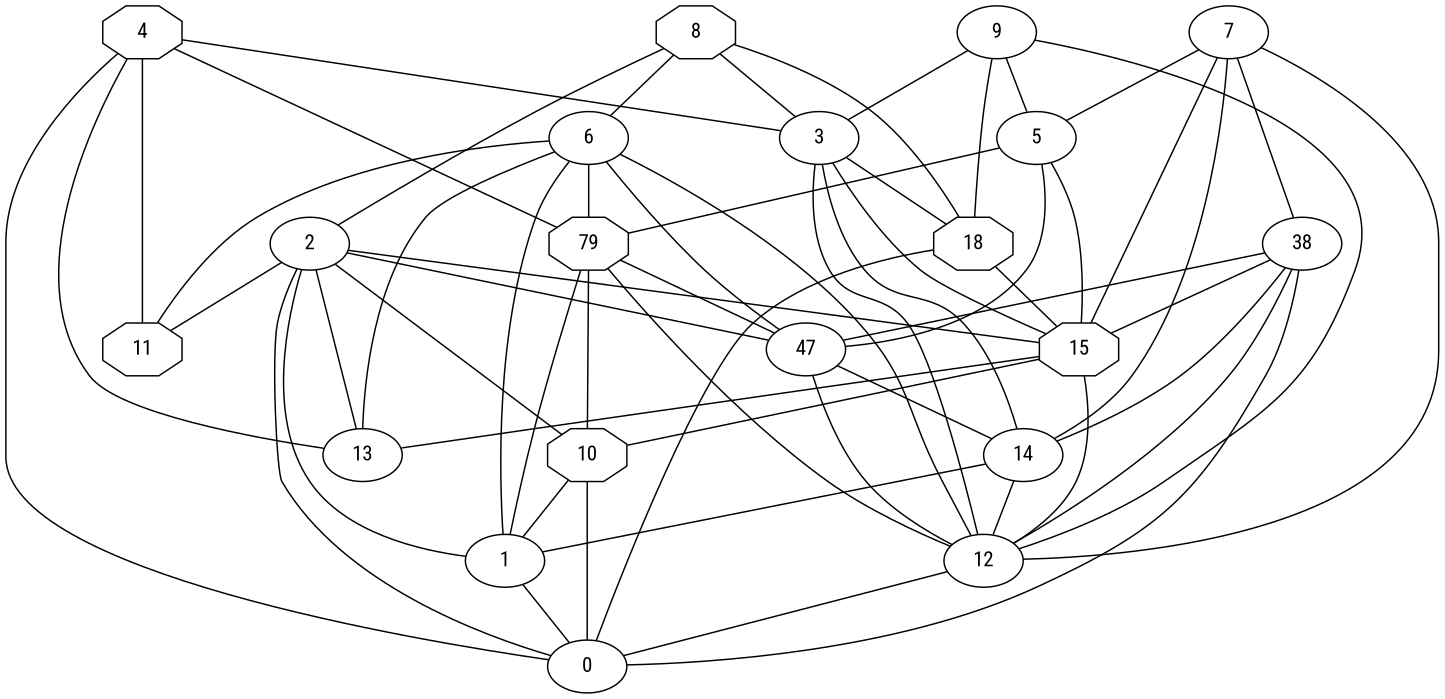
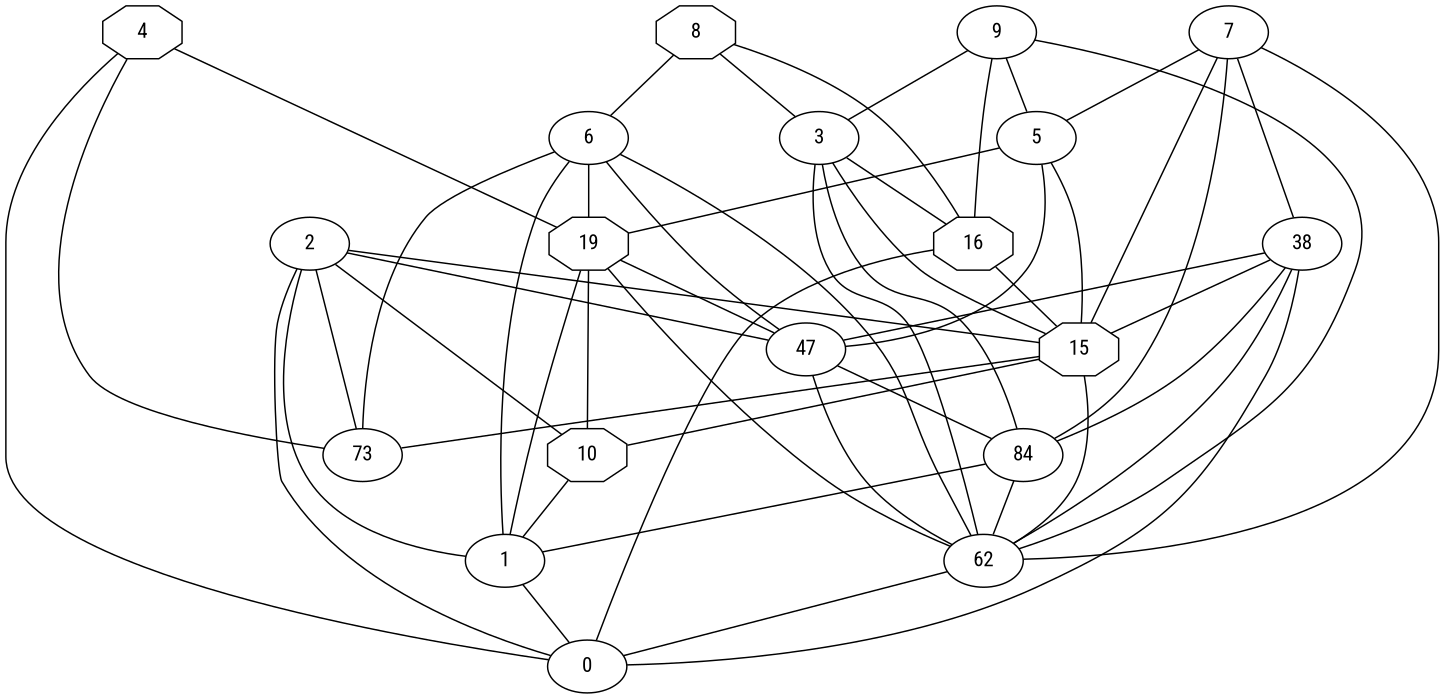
  digraph {
    fontname="Roboto Condensed"
    node [fontname="Roboto Condensed" shape=ellipse]
    edge [color=black dir=none fontname="Roboto Condensed"]
    6
    1
-   19 [shape=octagon label=79]
-   11 [shape=octagon]
+   19 [shape=octagon]
    n5 [label=47]
-   12
-   13
+   12 [label=62]
+   13 [label=73]
    0
    10 [shape=octagon]
    2
    15 [shape=octagon]
-   14
+   14 [label=84]
    8 [shape=octagon]
    3
-   16 [shape=octagon label=18]
+   16 [shape=octagon]
    5
    7
    n18 [label=38]
    9
    4 [shape=octagon]
    subgraph sub_1 {
      6
      1
      19
-     11
      n5
      12
      13
      0
      10
      2
      15
      14
      8
      3
      16
      5
      7
      n18
      9
      4
    }
    6 -> 1
    6 -> 19
-   6 -> 11
    6 -> n5
    6 -> 12
    6 -> 13
    1 -> 0
    19 -> 1
    19 -> n5
    19 -> 12
    19 -> 10
    n5 -> 12
    n5 -> 14
    12 -> 0
    10 -> 1
-   10 -> 0
    2 -> 1
-   2 -> 11
    2 -> n5
    2 -> 13
    2 -> 0
    2 -> 10
    2 -> 15
    15 -> 12
    15 -> 13
    15 -> 10
    14 -> 1
    14 -> 12
    8 -> 6
-   8 -> 2
    8 -> 3
    8 -> 16
    3 -> 12
    3 -> 15
    3 -> 14
    3 -> 16
    16 -> 0
    16 -> 15
    5 -> 19
    5 -> n5
    5 -> 15
    7 -> 12
    7 -> 15
    7 -> 14
    7 -> 5
    7 -> n18
    n18 -> n5
    n18 -> 12
    n18 -> 0
    n18 -> 15
    n18 -> 14
    9 -> 12
    9 -> 3
    9 -> 16
    9 -> 5
    4 -> 19
-   4 -> 11
    4 -> 13
    4 -> 0
-   4 -> 3
  }
